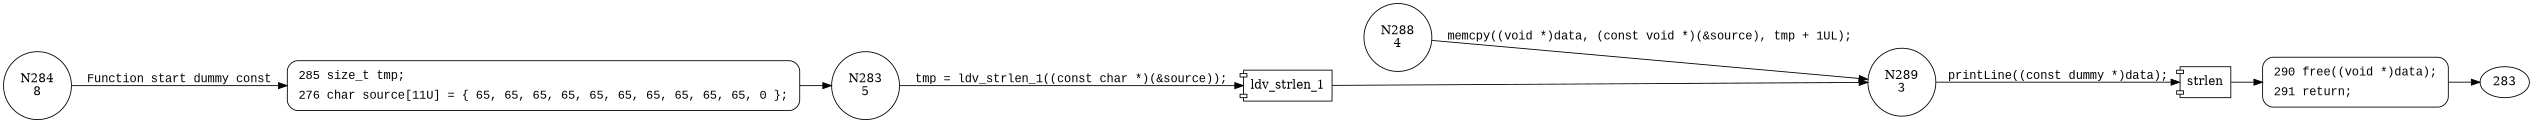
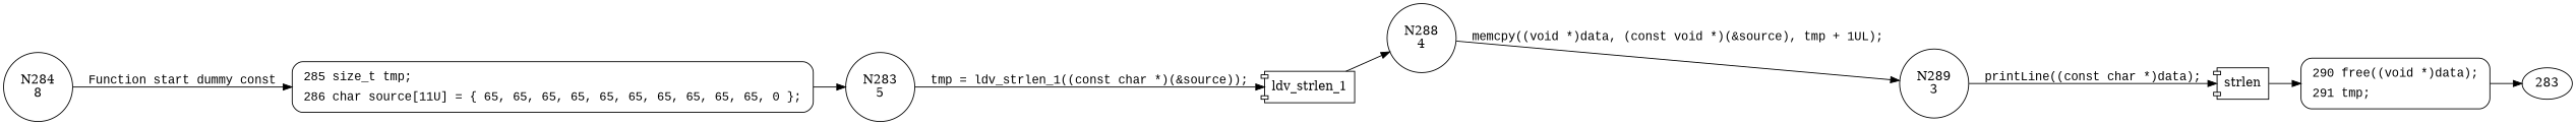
  digraph {
    rankdir=LR
    node [shape=circle]
    edge [fontname="Courier New"]
    n1 [label="N284\n8"]
-   n2 [fillcolor=white fontname="Courier New" label=<<table border="0" cellborder="0" cellpadding="3" bgcolor="white"><tr><td align="right">285</td><td align="left">size_t tmp;</td></tr><tr><td align="right">276</td><td align="left">char source[11U] = &#123; 65, 65, 65, 65, 65, 65, 65, 65, 65, 65, 0 &#125;;</td></tr></table>> penwidth=1 shape=Mrecord style="filled,bold"]
+   n2 [fillcolor=white fontname="Courier New" label=<<table border="0" cellborder="0" cellpadding="3" bgcolor="white"><tr><td align="right">285</td><td align="left">size_t tmp;</td></tr><tr><td align="right">286</td><td align="left">char source[11U] = &#123; 65, 65, 65, 65, 65, 65, 65, 65, 65, 65, 0 &#125;;</td></tr></table>> penwidth=1 shape=Mrecord style="filled,bold"]
    n3 [label="N283\n5"]
    n4 [label=ldv_strlen_1 shape=component]
    n5 [label="N288\n4"]
    n6 [label="N289\n3"]
    n7 [label=strlen shape=component]
-   n8 [fillcolor=white fontname="Courier New" label=<<table border="0" cellborder="0" cellpadding="3" bgcolor="white"><tr><td align="right">290</td><td align="left">free((void *)data);</td></tr><tr><td align="right">291</td><td align="left">return;</td></tr></table>> penwidth=1 shape=Mrecord style="filled,bold"]
+   n8 [fillcolor=white fontname="Courier New" label=<<table border="0" cellborder="0" cellpadding="3" bgcolor="white"><tr><td align="right">290</td><td align="left">free((void *)data);</td></tr><tr><td align="right">291</td><td align="left">tmp;</td></tr></table>> penwidth=1 shape=Mrecord style="filled,bold"]
    283 [shape=""]
    n1 -> n2 [label="Function start dummy const"]
    n2 -> n3 [fontname=""]
    n3 -> n4 [label="tmp = ldv_strlen_1((const char *)(&source));"]
-   n4 -> n6
+   n4 -> n5
    n5 -> n6 [label="memcpy((void *)data, (const void *)(&source), tmp + 1UL);"]
-   n6 -> n7 [label="printLine((const dummy *)data);"]
+   n6 -> n7 [label="printLine((const char *)data);"]
    n7 -> n8
    n8 -> 283 [fontname=""]
  }
